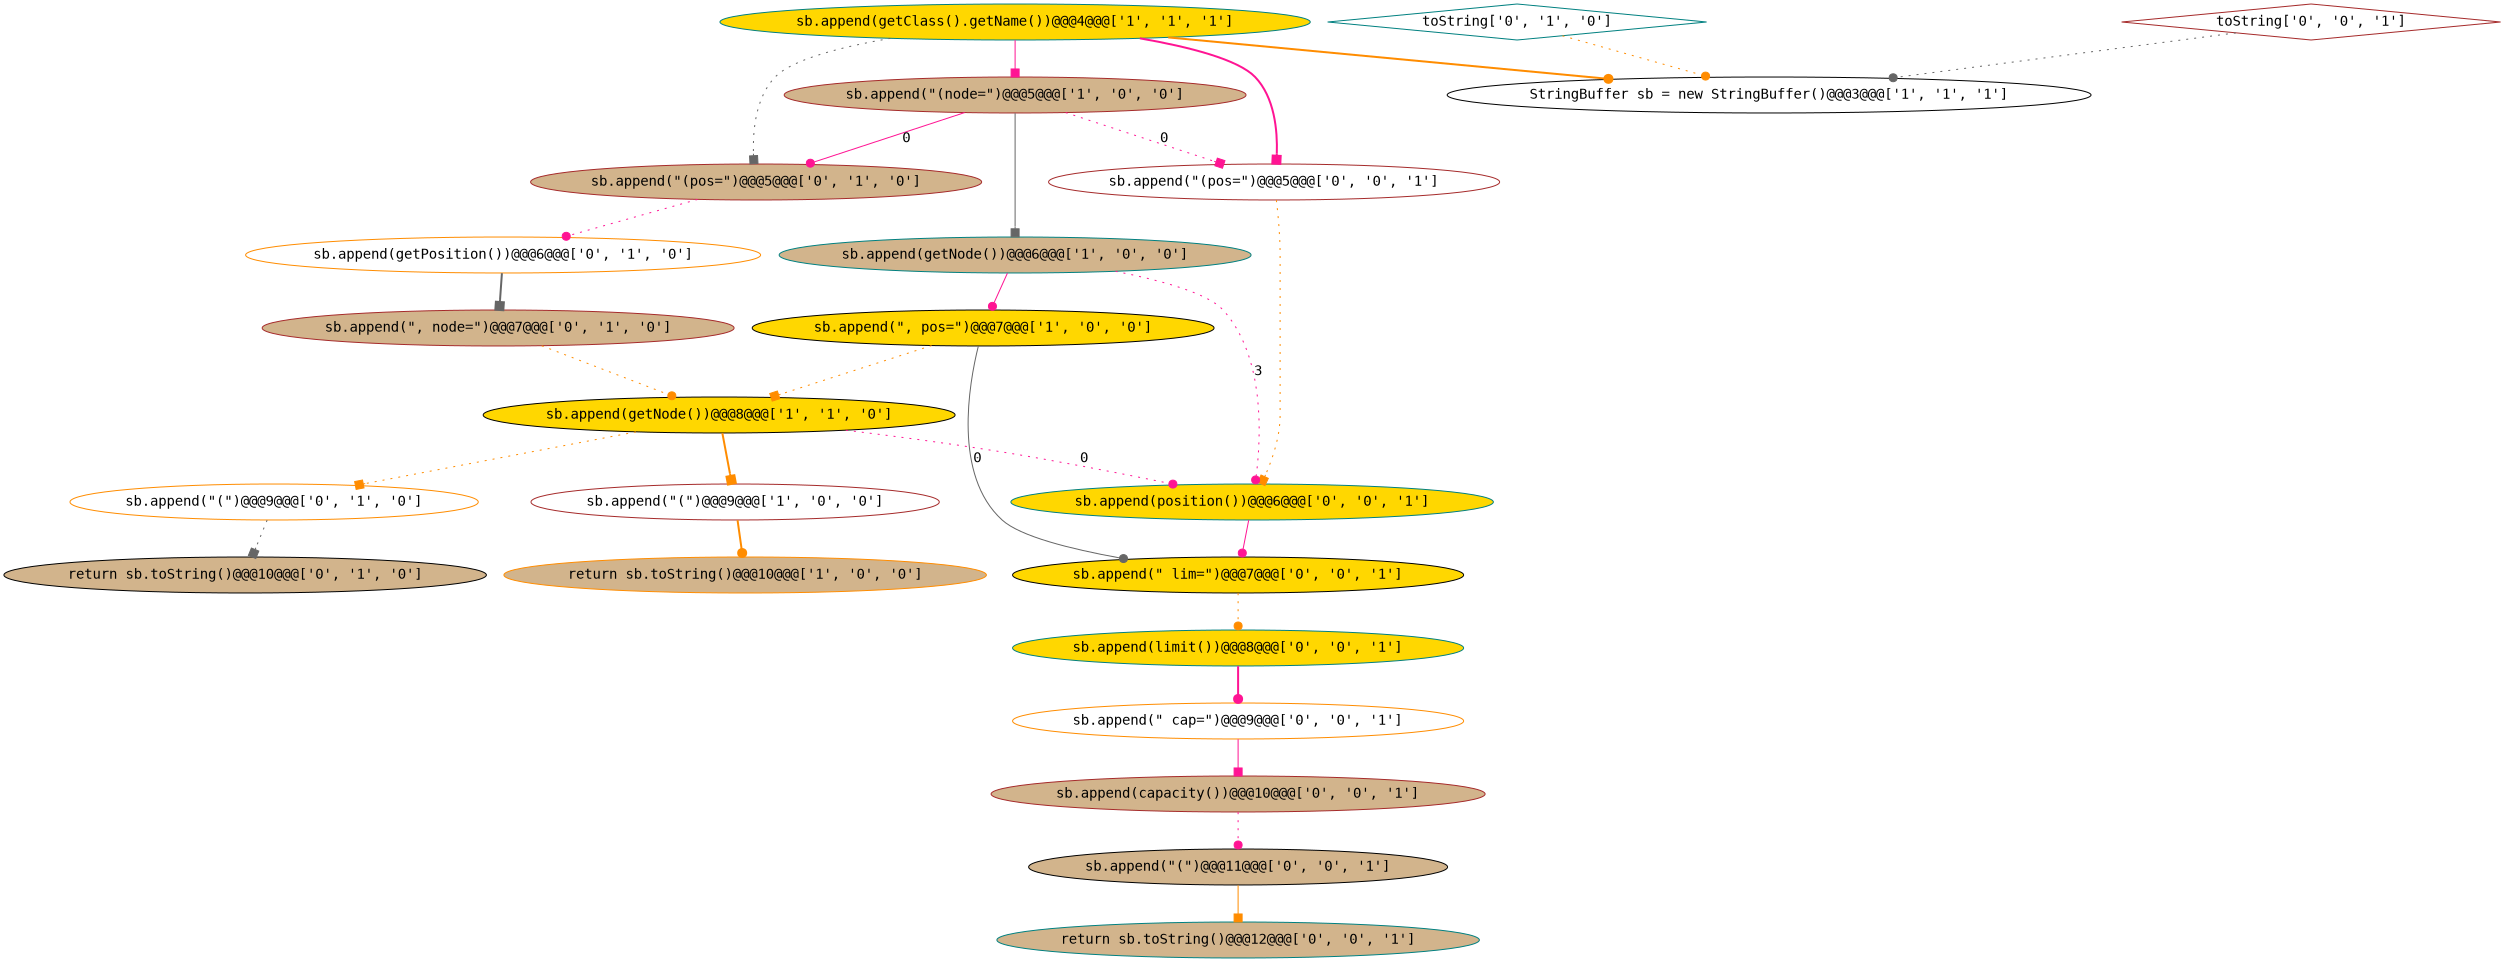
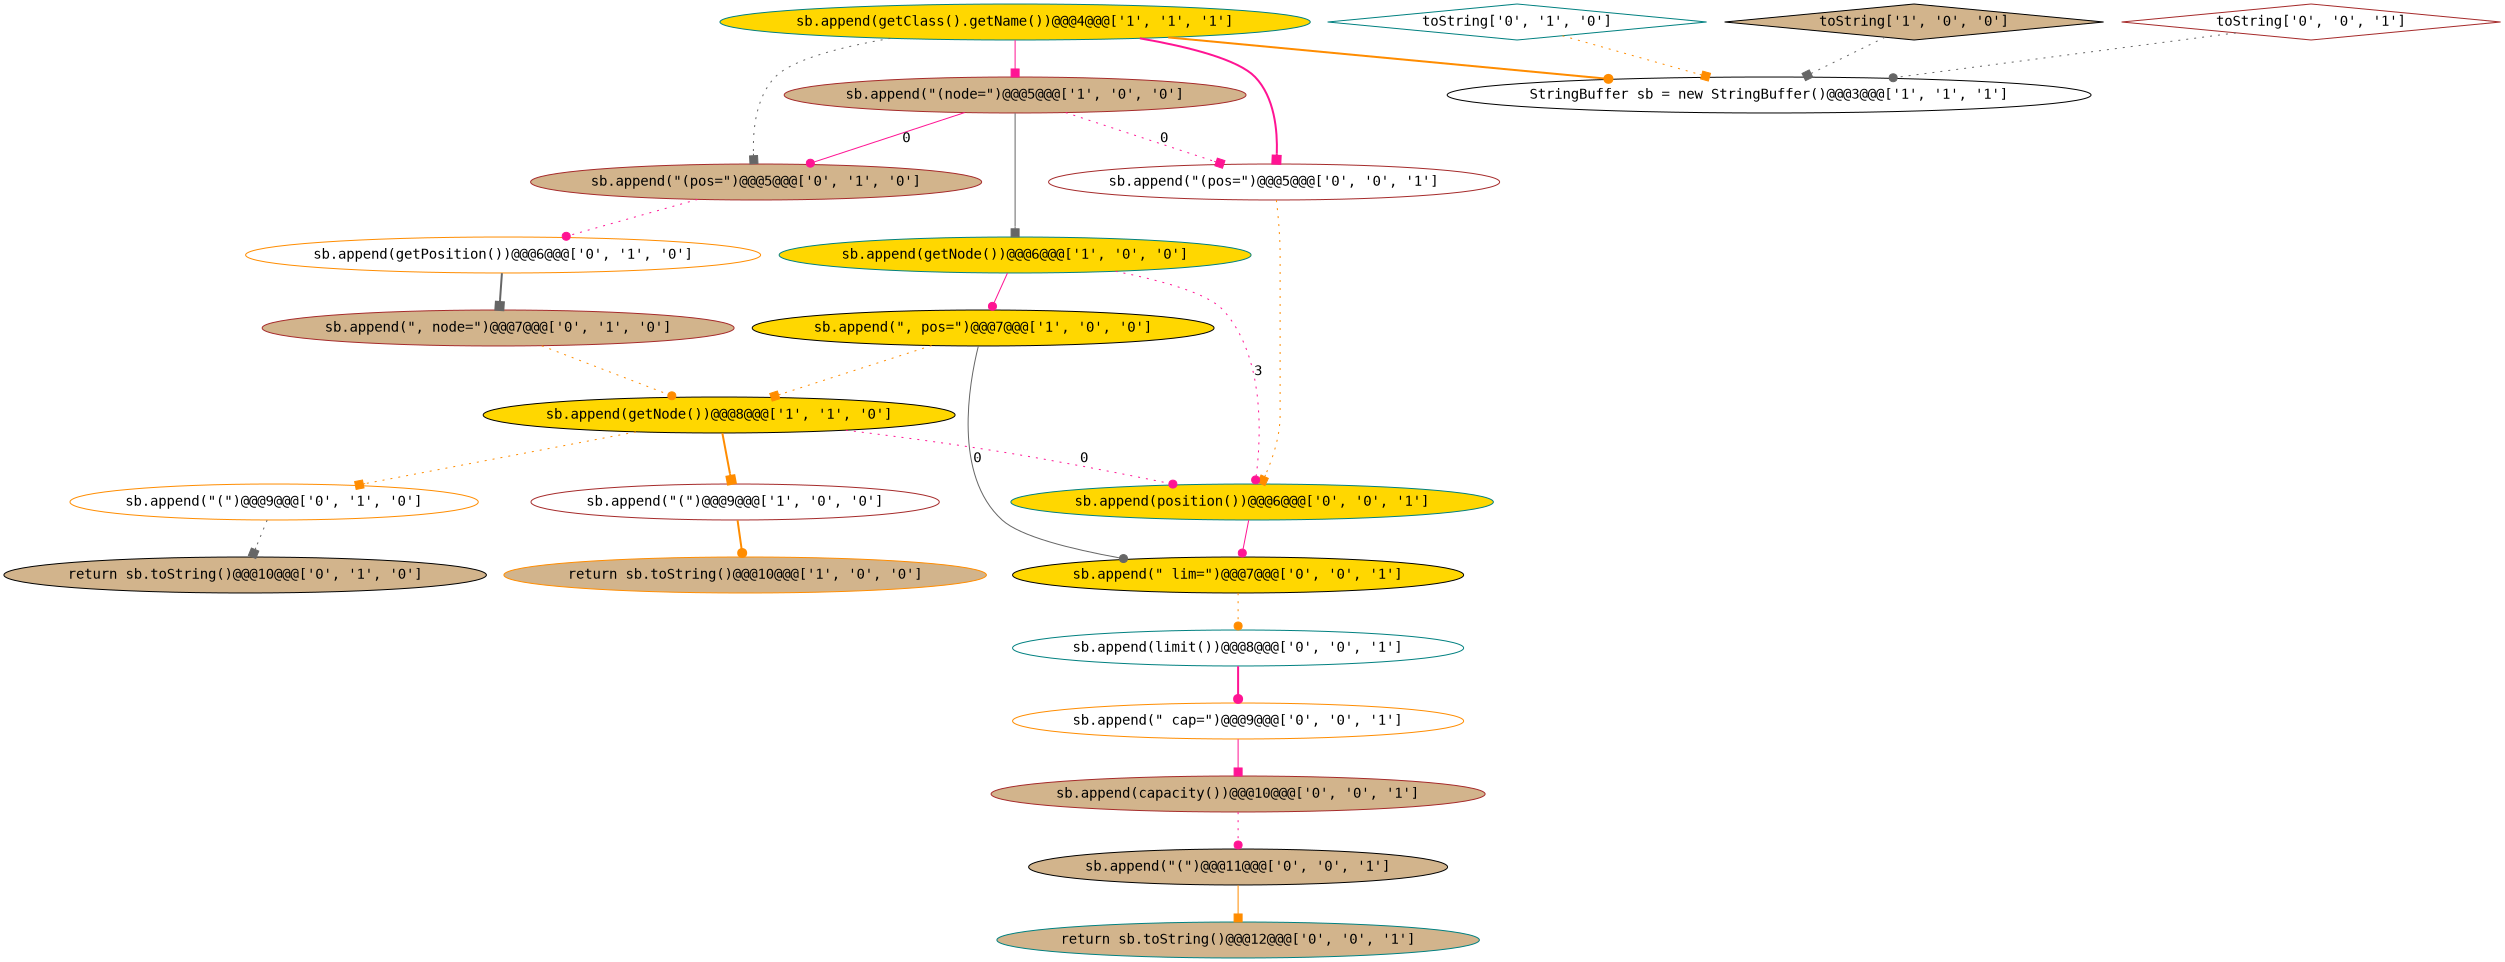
  digraph {
    fontname="DejaVu Sans Mono"
    node [color=brown fillcolor=tan fontname="DejaVu Sans Mono" shape=ellipse style=filled]
    edge [arrowhead=box color=deeppink fontname="DejaVu Sans Mono" style=dotted]
    n1 [label="sb.append(\", node=\")@@@7@@@['0', '1', '0']"]
    n2 [color=black fillcolor=gold label="sb.append(getNode())@@@8@@@['1', '1', '0']"]
    n3 [color=darkorange fillcolor=white label="sb.append(\"(\")@@@9@@@['0', '1', '0']"]
    n4 [fillcolor=white label="sb.append(\"(\")@@@9@@@['1', '0', '0']"]
    n5 [color=teal fillcolor=gold label="sb.append(position())@@@6@@@['0', '0', '1']"]
+   n6 [color=black label="toString['1', '0', '0']" shape=diamond]
    n7 [color=black fillcolor=white label="StringBuffer sb = new StringBuffer()@@@3@@@['1', '1', '1']"]
-   n8 [color=teal fillcolor=gold label="sb.append(limit())@@@8@@@['0', '0', '1']"]
+   n8 [color=teal fillcolor=white label="sb.append(limit())@@@8@@@['0', '0', '1']"]
    n9 [color=darkorange fillcolor=white label="sb.append(\" cap=\")@@@9@@@['0', '0', '1']"]
    n10 [color=black label="return sb.toString()@@@10@@@['0', '1', '0']"]
    n11 [color=darkorange label="return sb.toString()@@@10@@@['1', '0', '0']"]
    n12 [color=black fillcolor=gold label="sb.append(\" lim=\")@@@7@@@['0', '0', '1']"]
    n13 [label="sb.append(capacity())@@@10@@@['0', '0', '1']"]
    n14 [fillcolor=white label="sb.append(\"(pos=\")@@@5@@@['0', '0', '1']"]
    n15 [color=black label="sb.append(\"(\")@@@11@@@['0', '0', '1']"]
    n16 [color=teal label="return sb.toString()@@@12@@@['0', '0', '1']"]
    n17 [color=teal fillcolor=gold label="sb.append(getClass().getName())@@@4@@@['1', '1', '1']"]
    n18 [label="sb.append(\"(pos=\")@@@5@@@['0', '1', '0']"]
    n19 [label="sb.append(\"(node=\")@@@5@@@['1', '0', '0']"]
    n20 [color=black fillcolor=gold label="sb.append(\", pos=\")@@@7@@@['1', '0', '0']"]
    n21 [color=darkorange fillcolor=white label="sb.append(getPosition())@@@6@@@['0', '1', '0']"]
-   n22 [color=teal label="sb.append(getNode())@@@6@@@['1', '0', '0']"]
+   n22 [color=teal fillcolor=gold label="sb.append(getNode())@@@6@@@['1', '0', '0']"]
    n23 [fillcolor=white label="toString['0', '0', '1']" shape=diamond]
    n24 [color=teal fillcolor=white label="toString['0', '1', '0']" shape=diamond]
    n1 -> n2 [arrowhead=dot color=darkorange]
    n2 -> n3 [color=darkorange]
    n2 -> n4 [color=darkorange style=bold]
    n2 -> n5 [arrowhead=dot label=0]
    n3 -> n10 [color=gray40]
    n4 -> n11 [arrowhead=dot color=darkorange style=bold]
    n5 -> n12 [arrowhead=dot style=solid]
+   n6 -> n7 [color=gray40]
    n8 -> n9 [arrowhead=dot style=bold]
    n9 -> n13 [style=solid]
    n12 -> n8 [arrowhead=dot color=darkorange]
    n13 -> n15 [arrowhead=dot]
    n14 -> n5 [color=darkorange]
    n15 -> n16 [color=darkorange style=solid]
    n17 -> n7 [arrowhead=dot color=darkorange style=bold]
    n17 -> n14 [style=bold]
    n17 -> n18 [color=gray40]
    n17 -> n19 [style=solid]
    n18 -> n21 [arrowhead=dot]
    n19 -> n14 [label=0]
    n19 -> n18 [arrowhead=dot label=0 style=solid]
    n19 -> n22 [color=gray40 style=solid]
    n20 -> n2 [color=darkorange]
    n20 -> n12 [arrowhead=dot color=gray40 label=0 style=solid]
    n21 -> n1 [color=gray40 style=bold]
    n22 -> n5 [arrowhead=dot label=3]
    n22 -> n20 [arrowhead=dot style=solid]
    n23 -> n7 [arrowhead=dot color=gray40]
-   n24 -> n7 [arrowhead=dot color=darkorange]
+   n24 -> n7 [color=darkorange]
  }
